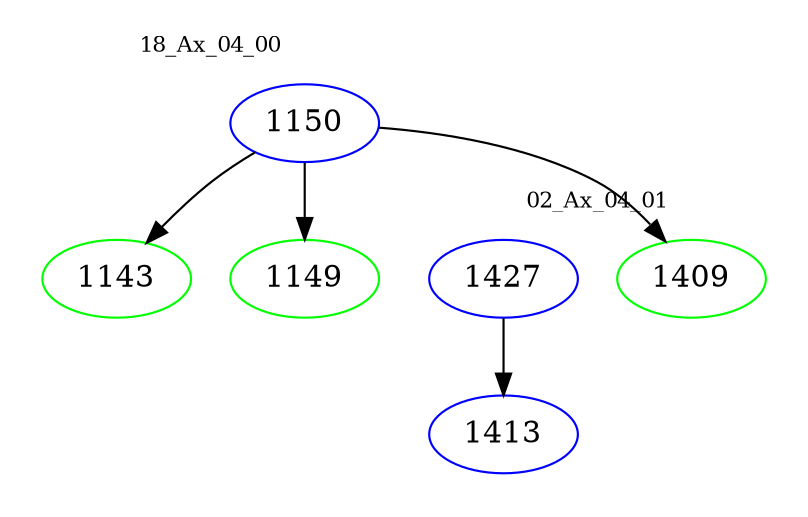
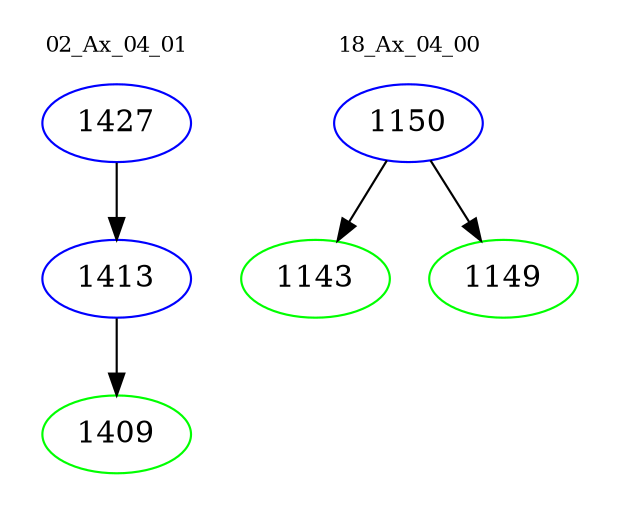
  digraph {
    node [color=blue]
    edge [color=black]
    n1 [label=1413]
    n2 [color=green label=1409]
    n3 [label=1427]
    n4 [label=1150]
    n5 [color=green label=1143]
    n6 [color=green label=1149]
    subgraph cluster_1 {
      color=white
      fontsize=10
      label="02_Ax_04_01"
      n1
      n2
      n3
    }
    subgraph cluster_2 {
      color=white
      fontsize=10
      label="18_Ax_04_00"
      n4
      n5
      n6
    }
-   n4 -> n2
+   n1 -> n2
    n3 -> n1
    n4 -> n5
    n4 -> n6
  }
